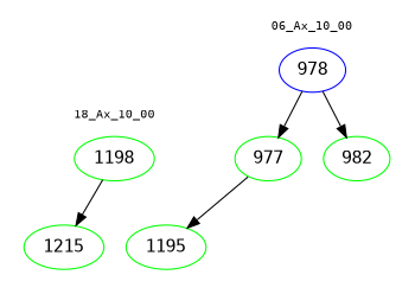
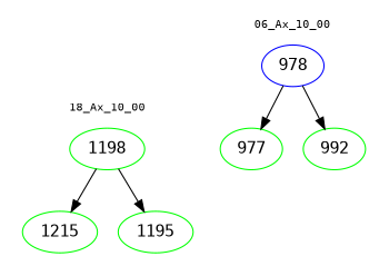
  digraph {
    fontname="DejaVu Sans Mono"
    node [color=green fontname="DejaVu Sans Mono"]
    edge [color=black fontname="DejaVu Sans Mono"]
    n1 [label=1198]
    n2 [label=1195]
    n3 [label=1215]
    n4 [color=blue label=978]
    n5 [label=977]
-   n6 [label=982]
+   n6 [label=992]
    subgraph cluster_1 {
      color=white
      fontsize=10
      label="18_Ax_10_00"
      n1
      n2
      n3
    }
    subgraph cluster_2 {
      color=white
      fontsize=10
      label="06_Ax_10_00"
      n4
      n5
      n6
    }
-   n5 -> n2
+   n1 -> n2
    n1 -> n3
    n4 -> n5
    n4 -> n6
  }
